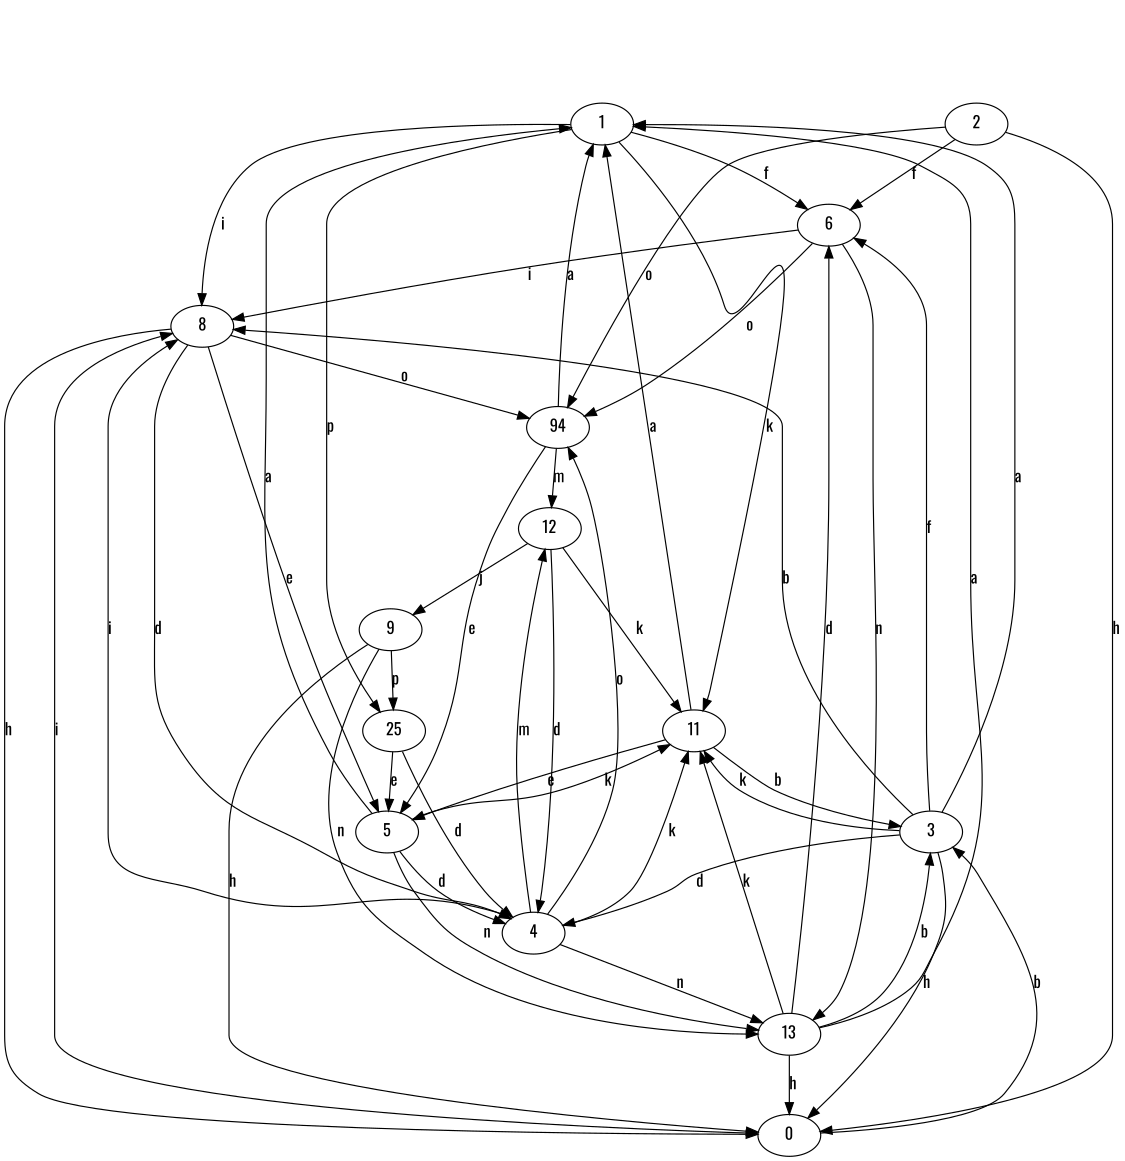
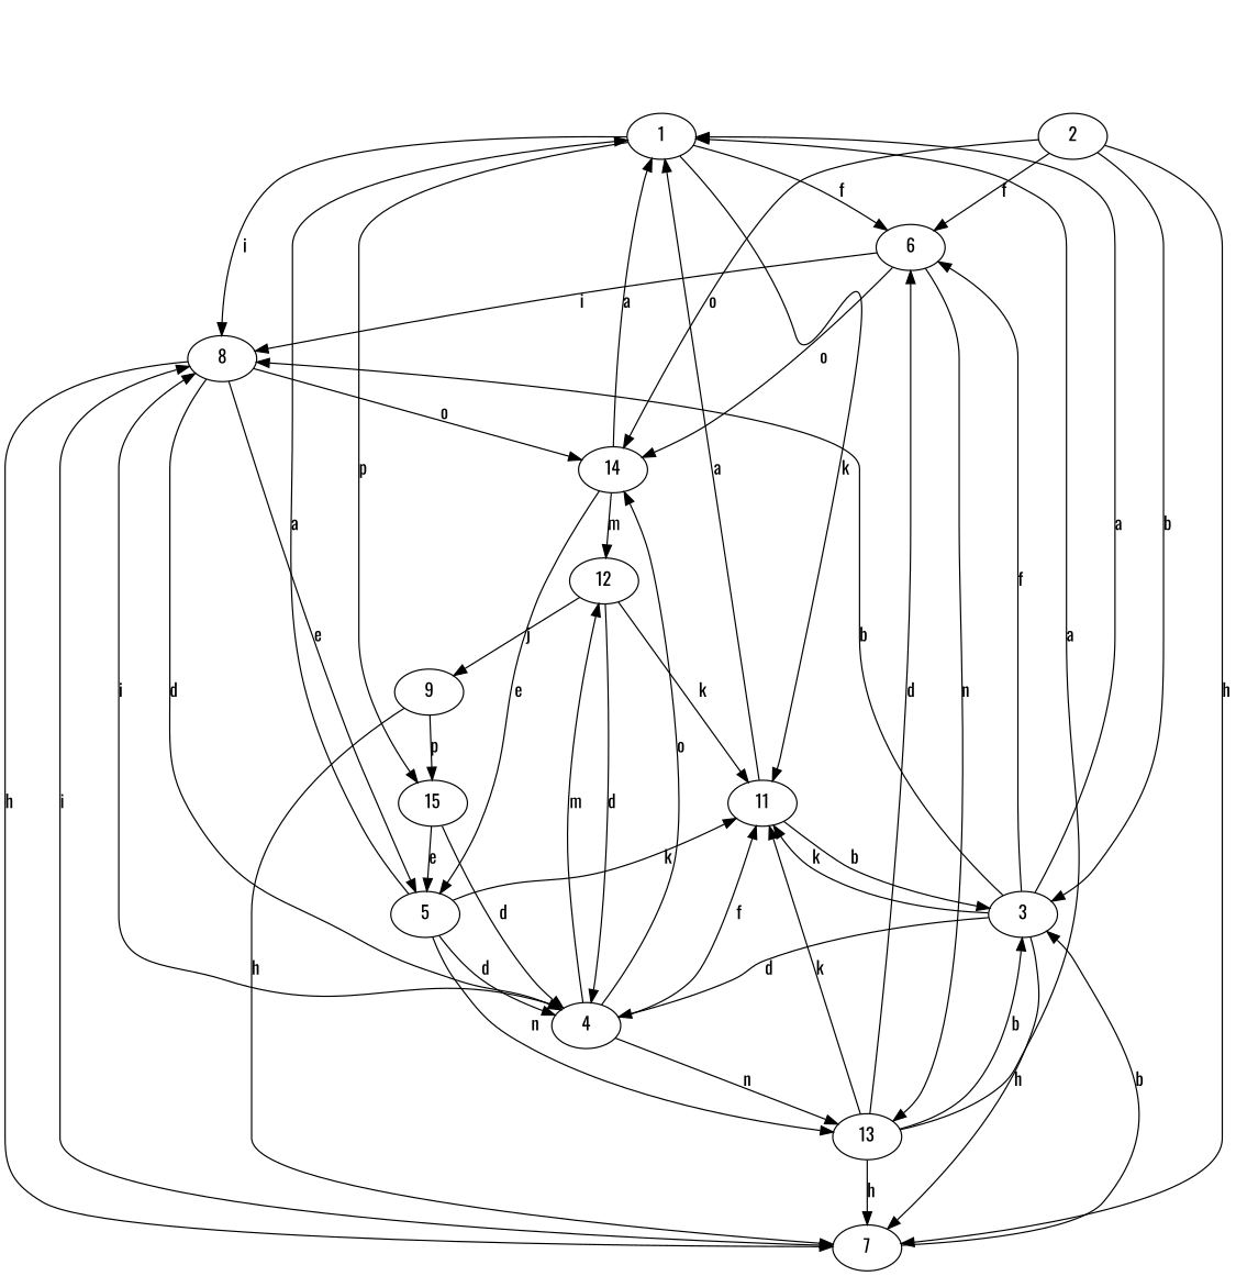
  strict digraph {
    fontname=Oswald
    node [fontname=Oswald]
    edge [fontname=Oswald]
    1
    6
    8
    11
-   15 [label=25]
+   15
    13
-   14 [label=94]
+   14
    4
-   7 [label=0]
+   7
    5
    3
    12
    9
    n14 [label=2]
    1 -> 6 [label=f]
    1 -> 8 [label=i]
    1 -> 11 [label=k]
    1 -> 15 [label=p]
    6 -> 8 [label=i]
    6 -> 13 [label=n]
    6 -> 14 [label=o]
    8 -> 14 [label=o]
    8 -> 4 [label=d]
    8 -> 7 [label=h]
    8 -> 5 [label=e]
    11 -> 1 [label=a]
-   11 -> 5 [label=e]
    11 -> 3 [label=b]
    15 -> 4 [label=d]
    15 -> 5 [label=e]
    13 -> 1 [label=a]
    13 -> 6 [label=d]
    13 -> 11 [label=k]
    13 -> 7 [label=h]
    13 -> 3 [label=b]
    14 -> 1 [label=a]
    14 -> 5 [label=e]
    14 -> 12 [label=m]
    4 -> 8 [label=i]
-   4 -> 11 [label=k]
+   4 -> 11 [label=f]
    4 -> 13 [label=n]
    4 -> 14 [label=o]
    4 -> 12 [label=m]
    7 -> 8 [label=i]
    7 -> 3 [label=b]
    5 -> 1 [label=a]
    5 -> 11 [label=k]
    5 -> 13 [label=n]
    5 -> 4 [label=d]
    3 -> 1 [label=a]
    3 -> 6 [label=f]
    3 -> 8 [label=b]
    3 -> 11 [label=k]
    3 -> 4 [label=d]
    3 -> 7 [label=h]
    12 -> 11 [label=k]
    12 -> 4 [label=d]
    12 -> 9 [label=j]
    9 -> 15 [label=p]
-   9 -> 13 [label=n]
    9 -> 7 [label=h]
    n14 -> 6 [label=f]
    n14 -> 14 [label=o]
    n14 -> 7 [label=h]
+   n14 -> 3 [label=b]
  }
